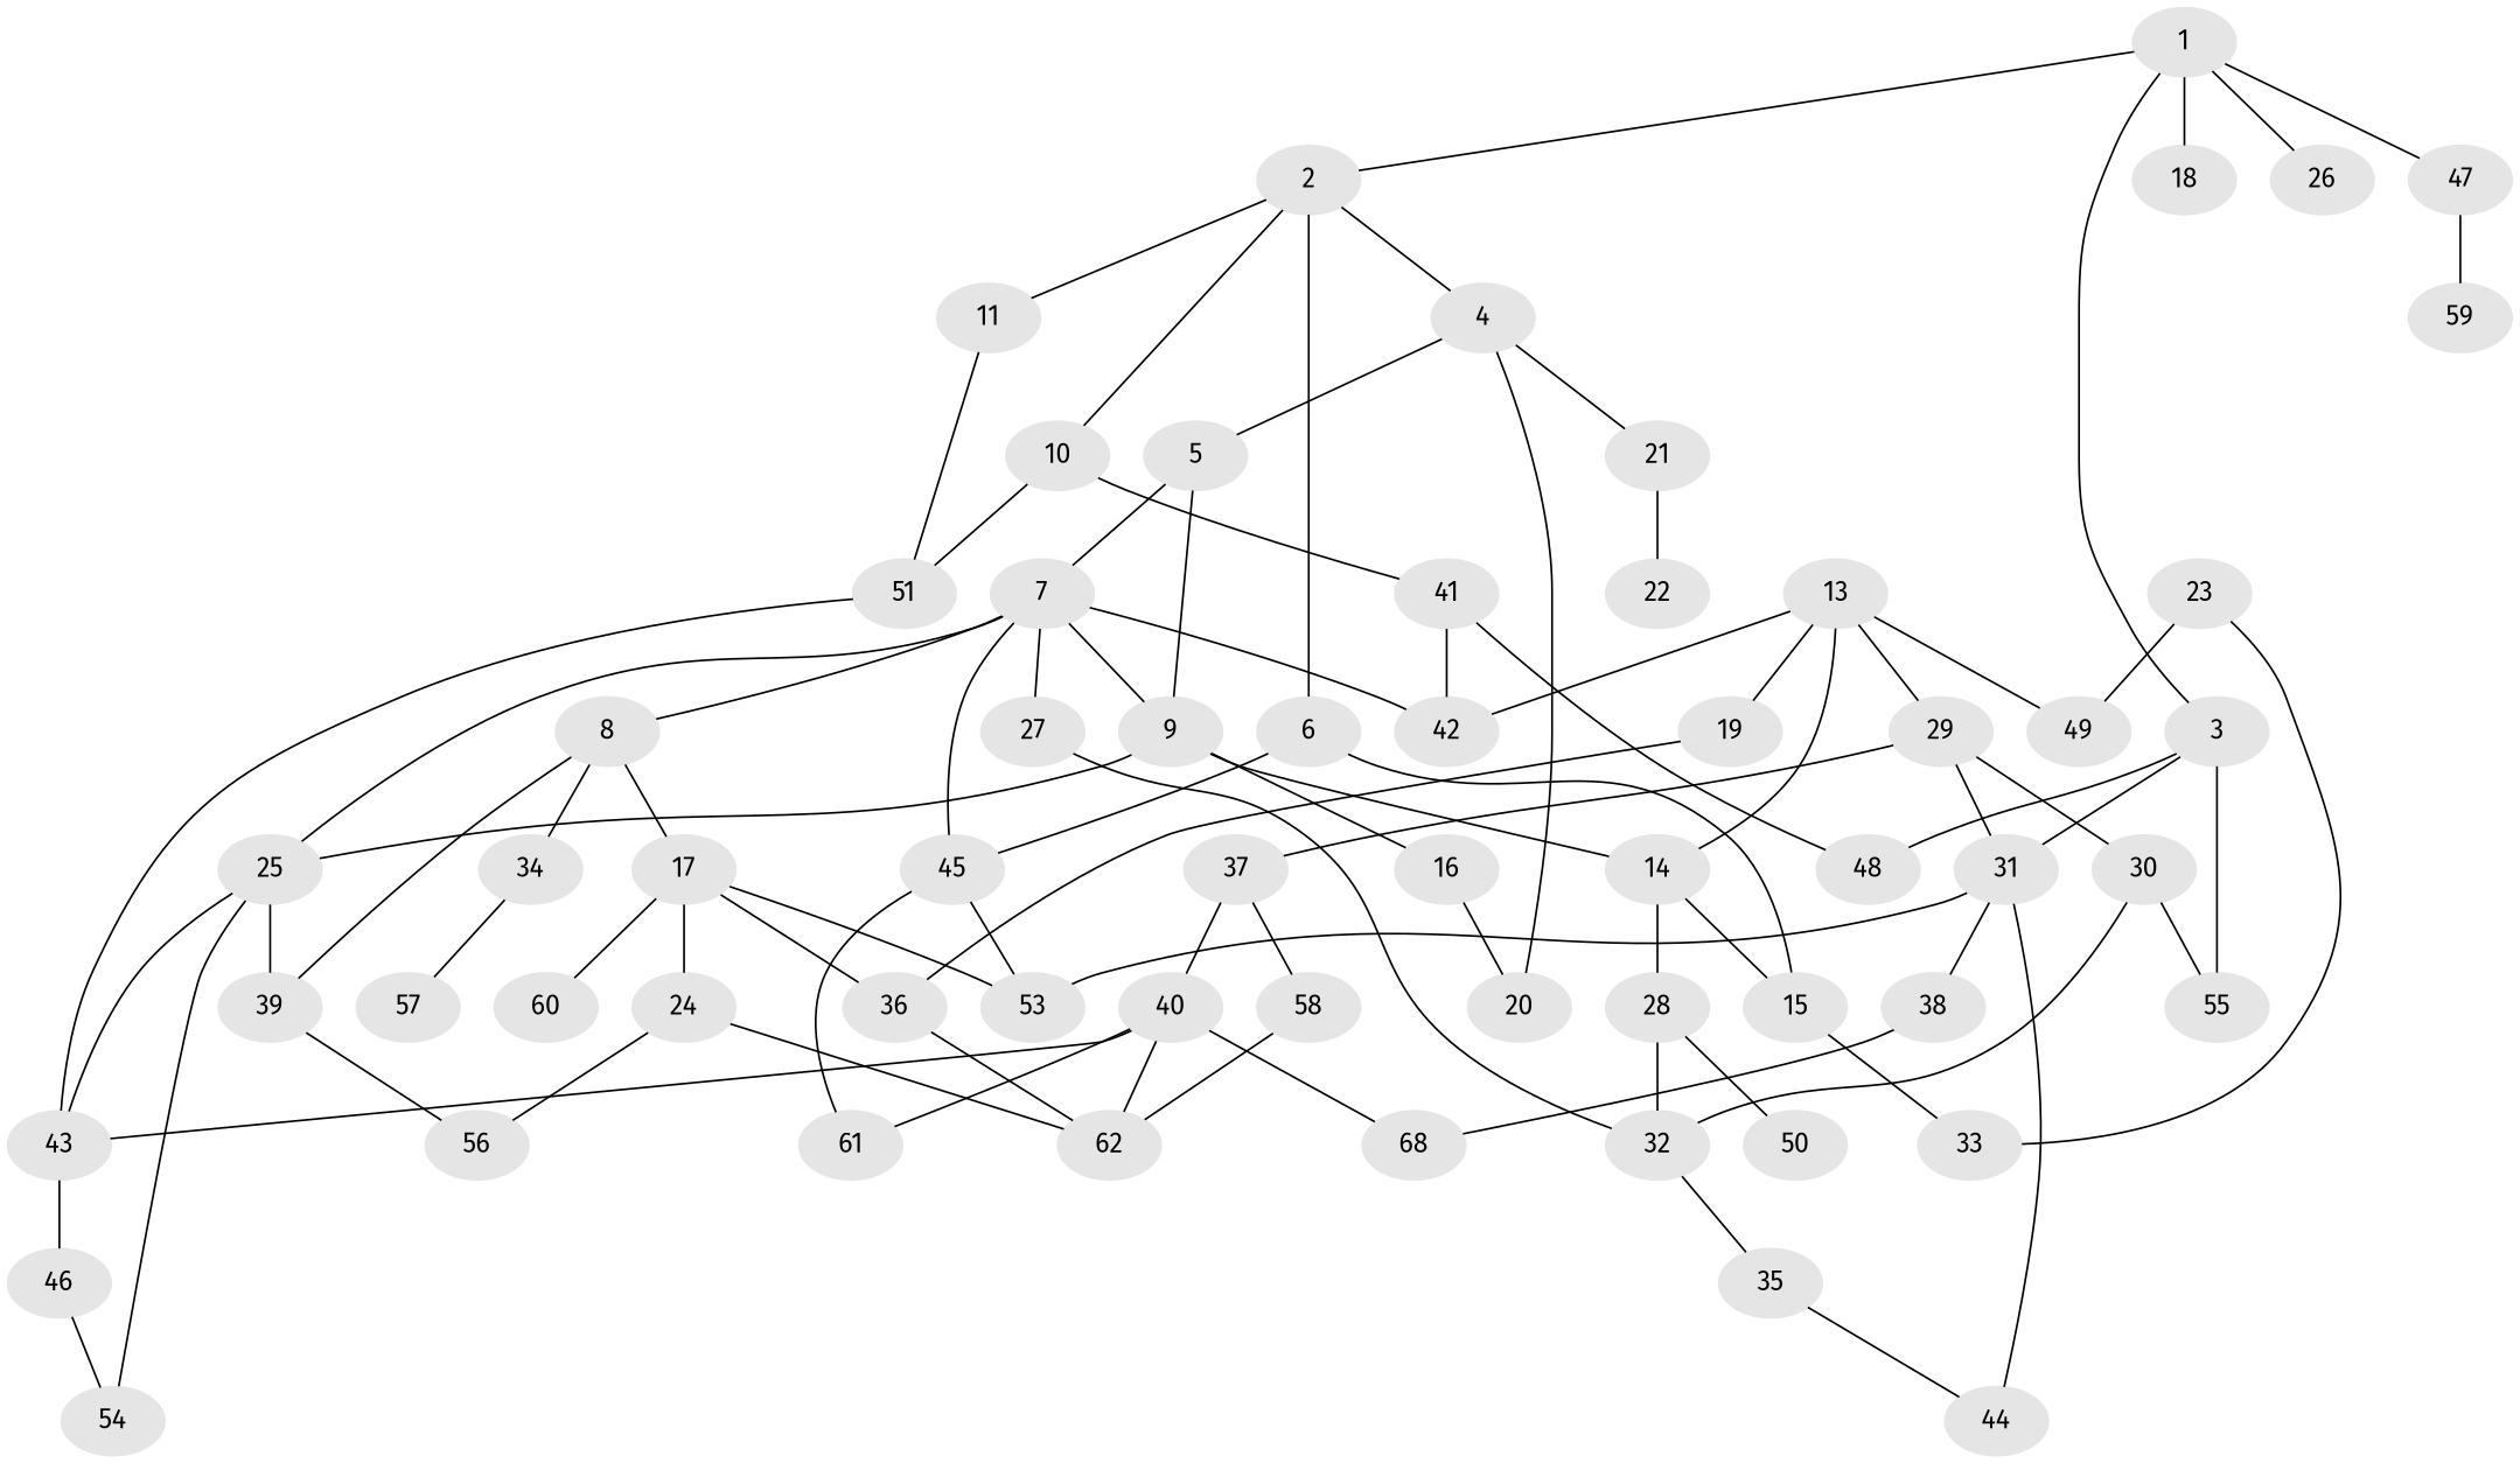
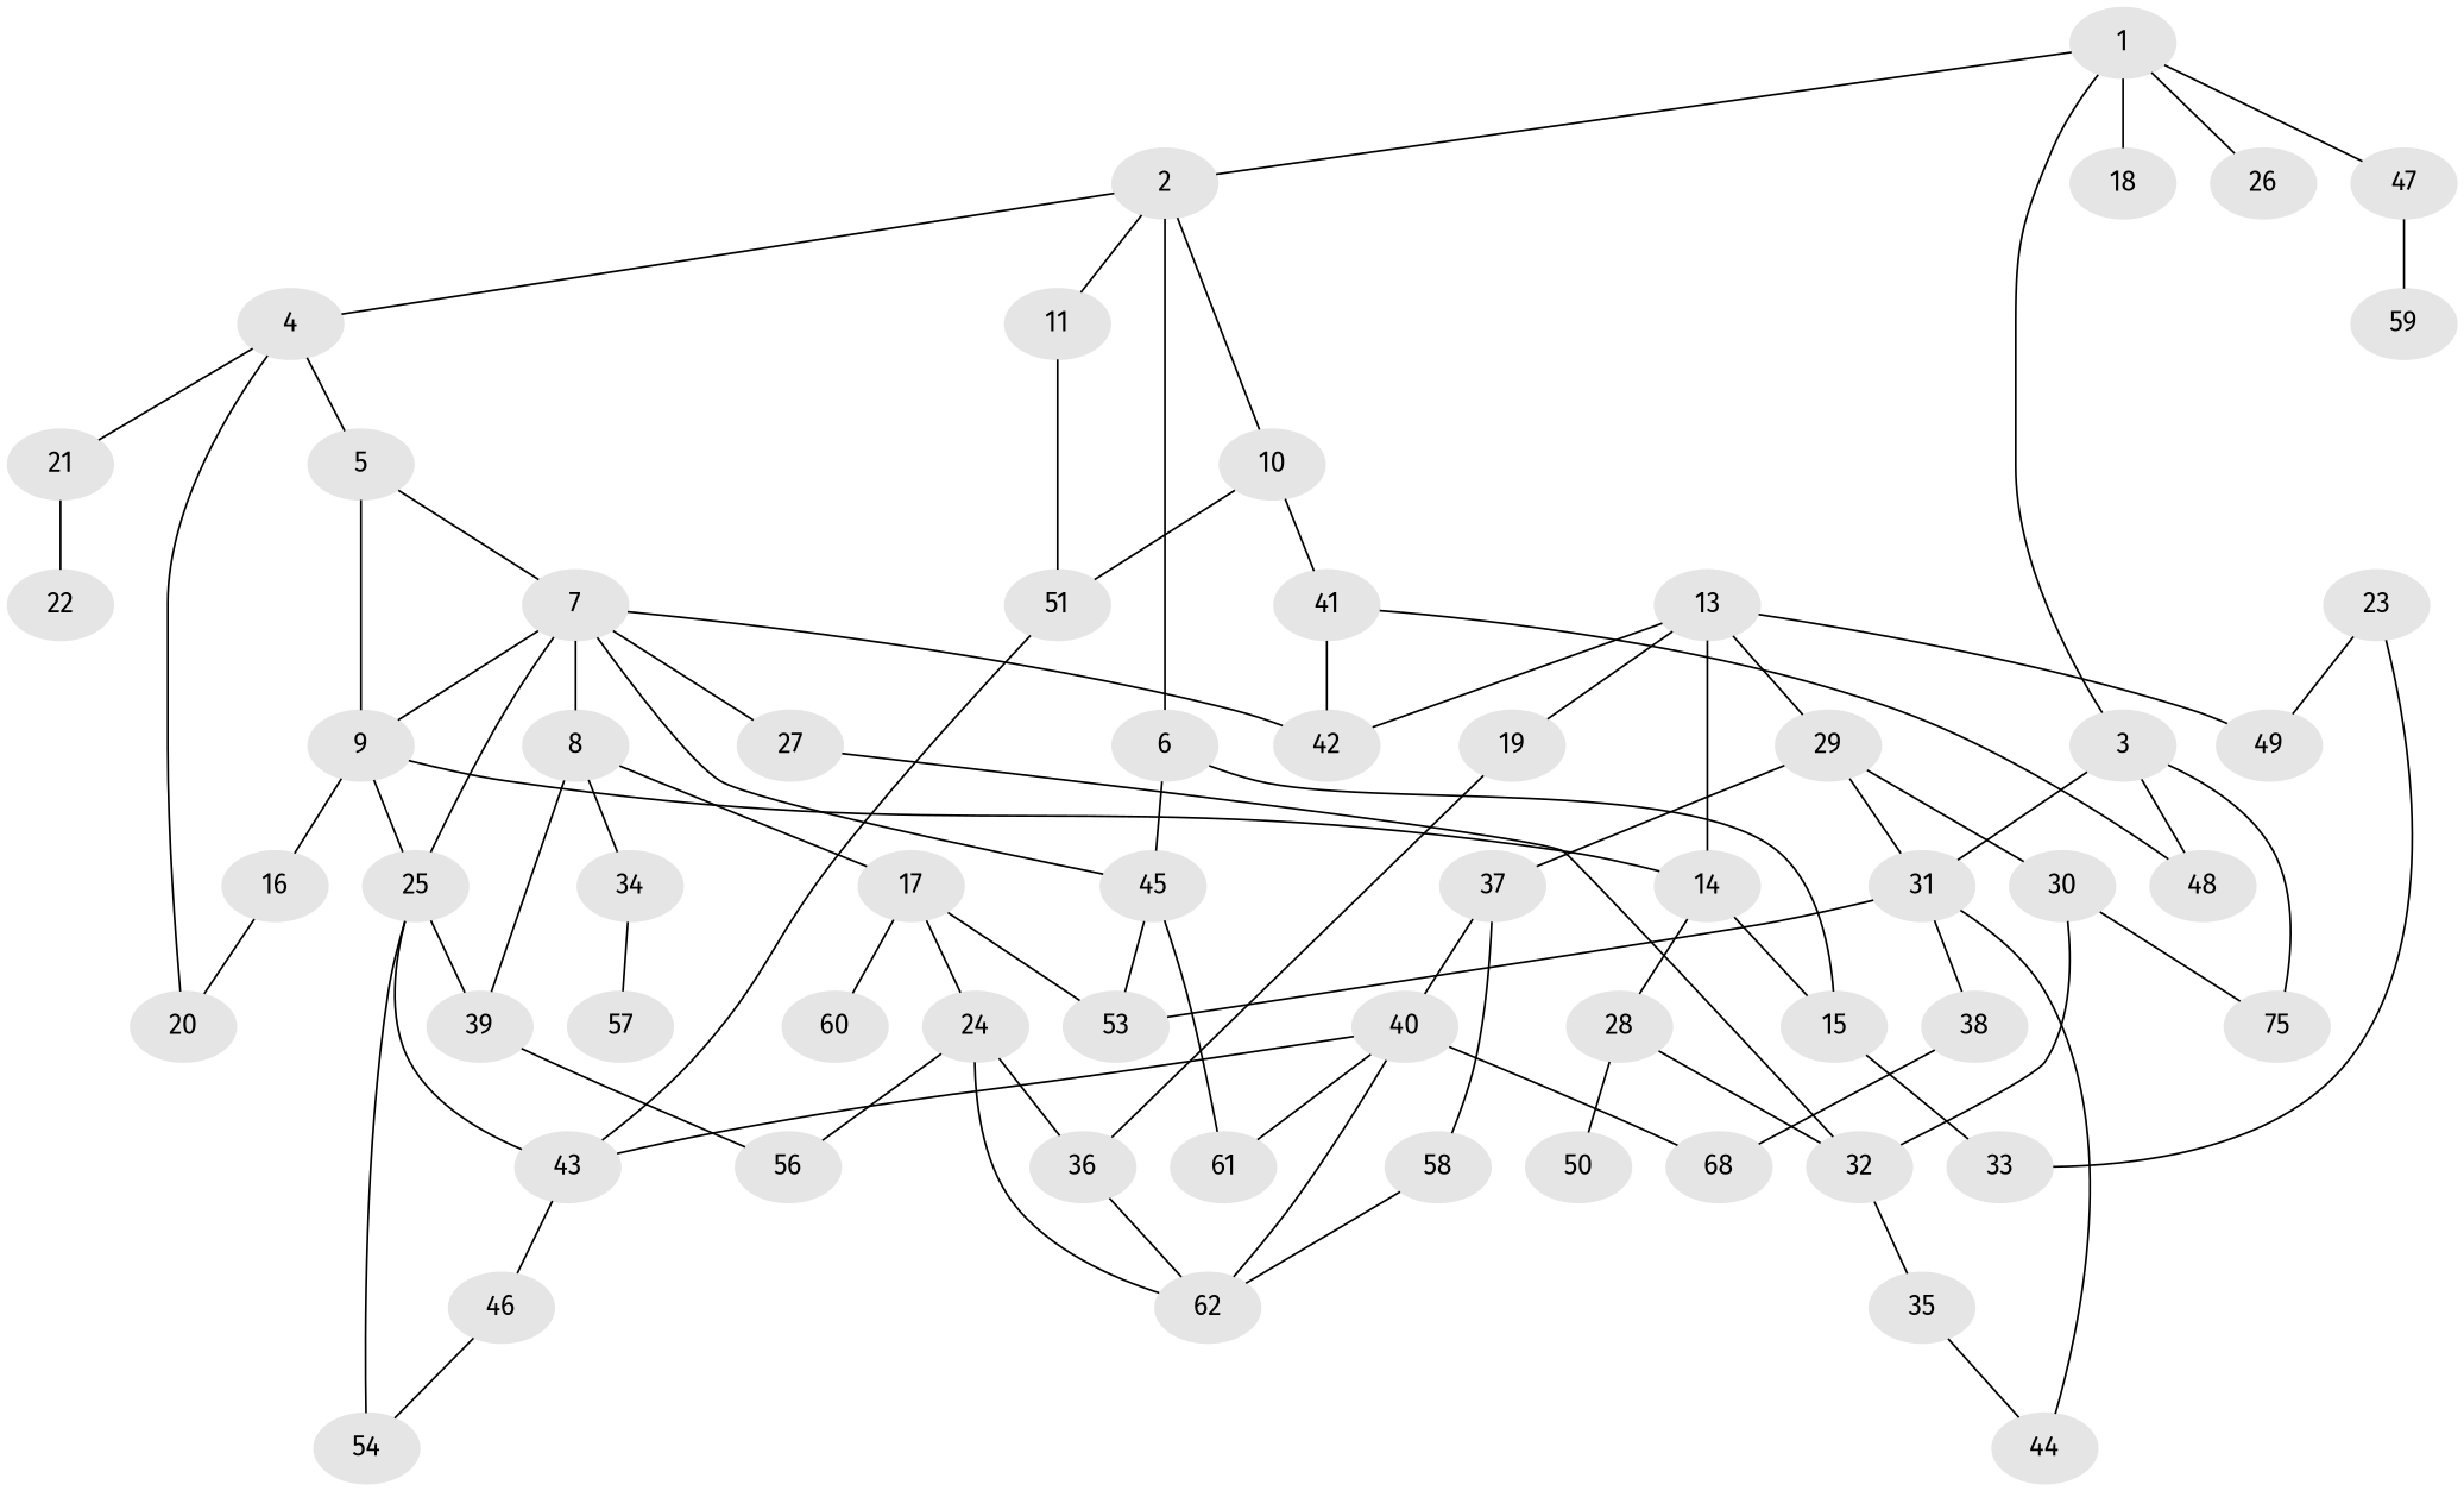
  graph {
    fontname="Fira Sans"
    node [color=gray90 fontname="Fira Sans" style=filled]
    edge [fontname="Fira Sans"]
    1
    2
    3
    18
    26
    47
    4
    6
    10
    11
    31
    48
-   55
+   55 [label=75]
    59
    5
    20
    21
    15
    45
    41
    51
    53
    38
    44
    7
    9
    22
    8
    25
    27
    42
    14
    16
    33
    61
    17
    34
    39
    43
    54
    32
    24
    36
    60
    57
    56
    28
    13
    19
    29
    49
    23
    30
    37
    50
    62
    46
    35
    40
    58
    n61 [label=68]
    1 -- 2
    1 -- 3
    1 -- 18
    1 -- 26
    1 -- 47
    2 -- 4
    2 -- 6
    2 -- 10
    2 -- 11
    3 -- 31
    3 -- 48
    3 -- 55
    47 -- 59
    4 -- 5
    4 -- 20
    4 -- 21
    6 -- 15
    6 -- 45
    10 -- 41
    10 -- 51
    11 -- 51
    31 -- 53
    31 -- 38
    31 -- 44
    5 -- 7
    5 -- 9
    21 -- 22
    15 -- 33
    45 -- 53
    45 -- 61
    41 -- 48
    41 -- 42
    51 -- 43
    38 -- n61
    7 -- 45
    7 -- 9
    7 -- 8
    7 -- 25
    7 -- 27
    7 -- 42
    9 -- 25
    9 -- 14
    9 -- 16
    8 -- 17
    8 -- 34
    8 -- 39
    25 -- 39
    25 -- 43
    25 -- 54
    27 -- 32
    14 -- 15
    14 -- 28
    16 -- 20
    17 -- 53
    17 -- 24
-   17 -- 36
+   24 -- 36
    17 -- 60
    34 -- 57
    39 -- 56
    43 -- 46
    32 -- 35
    24 -- 56
    24 -- 62
    36 -- 62
    28 -- 32
    28 -- 50
    13 -- 42
    13 -- 14
    13 -- 19
    13 -- 29
    13 -- 49
    19 -- 36
    29 -- 31
    29 -- 30
    29 -- 37
    23 -- 33
    23 -- 49
    30 -- 55
    30 -- 32
    37 -- 40
    37 -- 58
    46 -- 54
    35 -- 44
    40 -- 61
    40 -- 43
    40 -- 62
    40 -- n61
    58 -- 62
  }
